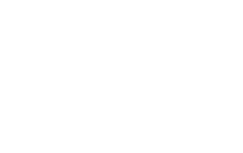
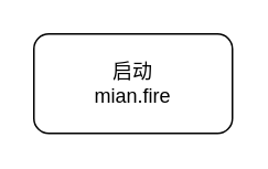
  <mxCell id="0" />
  <mxCell id="1" parent="0" />
+ <mxCell id="2" value="启动&lt;br&gt;mian.fire&lt;br&gt;" style="rounded=1;whiteSpace=wrap;html=1;" vertex="1" parent="1"><mxGeometry x="20" y="20" width="120" height="60" as="geometry" /></mxCell>
